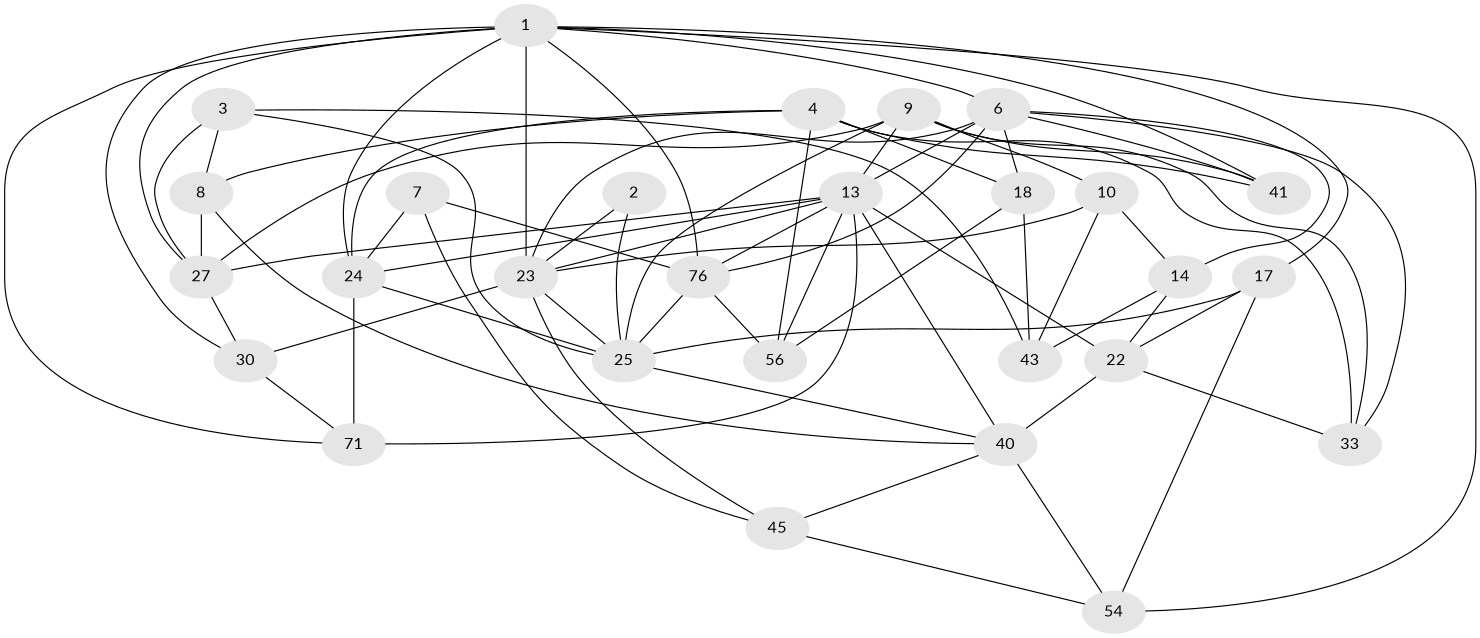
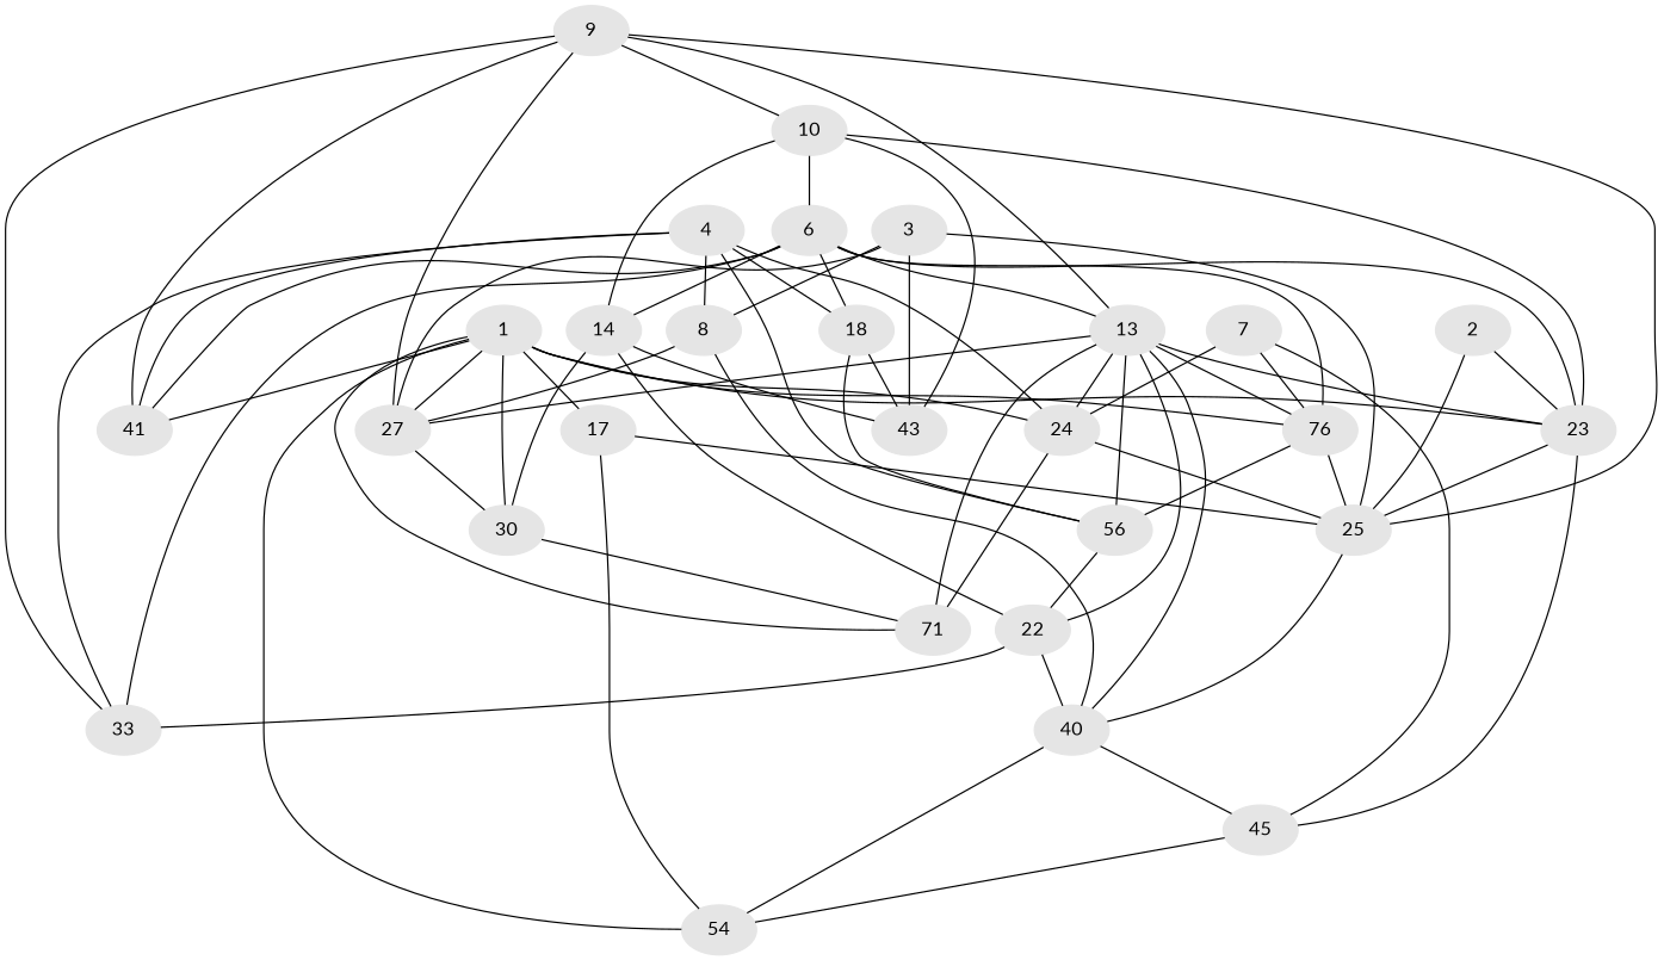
  graph {
    fontname=Lato
    node [color=gray90 fontname=Lato style=filled]
    edge [fontname=Lato]
    1 [super="+5+36+48"]
    6 [super="+51"]
    n3 [label=76 super="+28"]
    17
    23 [super="+26"]
    24 [super="+49"]
    27 [super="+35+39"]
    30
    n9 [label=71 super="+37"]
    41
    54
    18
    33
    13 [super="+15+20+55"]
    14 [super="+42"]
    25 [super="+57+32"]
    n17 [label=56]
    22 [super="+29+47"]
    45
    2
    7
    40 [super="+44+50"]
    8 [super="+12"]
    3
    43
    4 [super="+19"]
    9 [super="+21"]
    10
-   1 -- 6
+   10 -- 6
    1 -- n3
    1 -- 17
    1 -- 23 [weight=2]
    1 -- 24 [weight=2]
    1 -- 27
    1 -- 30
    1 -- n9
    1 -- 41
    1 -- 54
    6 -- n3
    6 -- 23
    6 -- 41
    6 -- 18
    6 -- 33
    6 -- 13
    6 -- 14
    n3 -- 25
    n3 -- n17
    17 -- 54
    17 -- 25
-   17 -- 22
+   n17 -- 22
    23 -- 25
    23 -- 45
    24 -- n9 [weight=2]
    24 -- 25
    27 -- 30
    30 -- n9
    18 -- n17
    18 -- 43
    13 -- n3
    13 -- 23
    13 -- 24
    13 -- 27
    13 -- n9 [weight=2]
    13 -- n17
    13 -- 22 [weight=2]
    13 -- 40
-   23 -- 30
+   14 -- 30
    14 -- 22
    14 -- 43
    25 -- 40
    22 -- 33
    22 -- 40 [weight=3]
    45 -- 54
    2 -- 23
    2 -- 25
    7 -- n3
    7 -- 24
    7 -- 45
    40 -- 54
    40 -- 45
    8 -- 27 [weight=2]
    8 -- 40
    3 -- 27
    3 -- 25
    3 -- 8
    3 -- 43
    4 -- 24
    4 -- 41
    4 -- 18
    4 -- 33
    4 -- n17
    4 -- 8
    9 -- 27
    9 -- 41
    9 -- 33
    9 -- 13
    9 -- 25
    9 -- 10
    10 -- 23
    10 -- 14
    10 -- 43
  }
